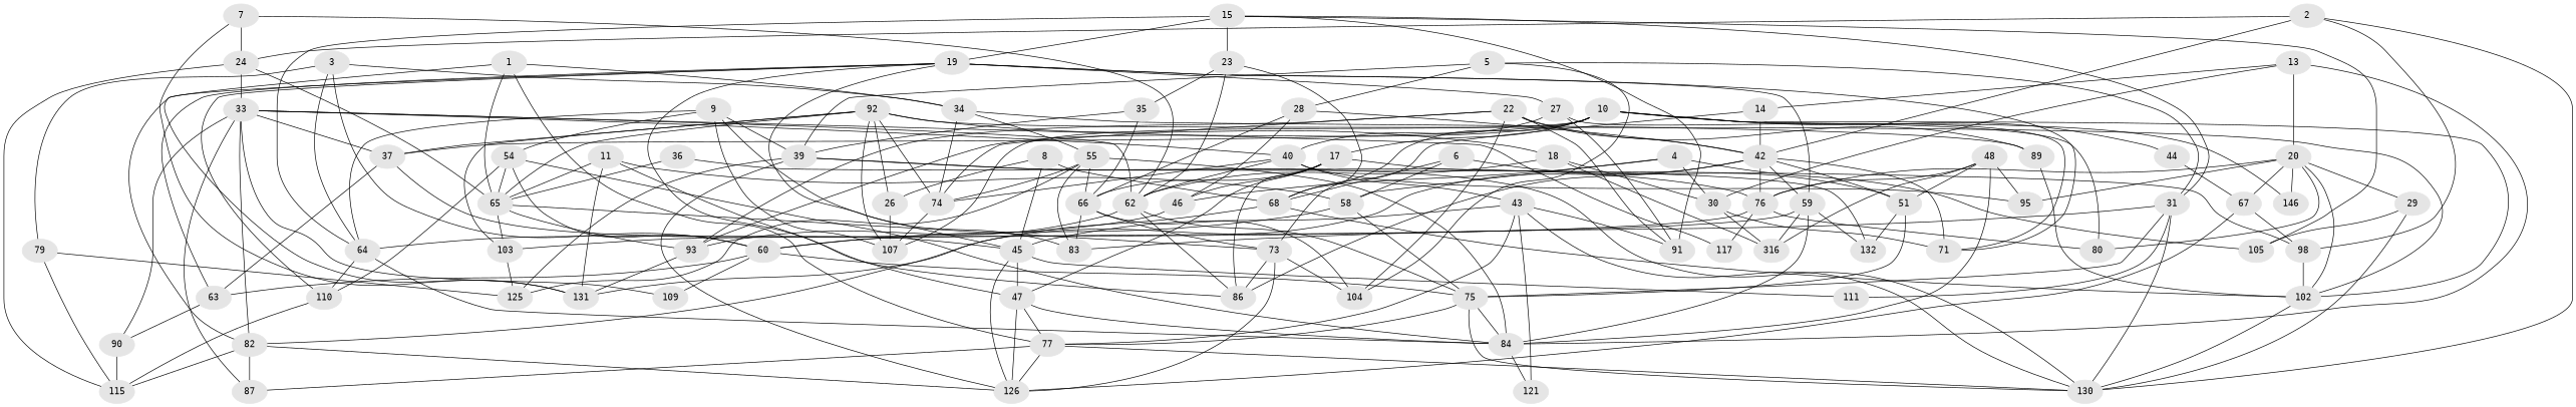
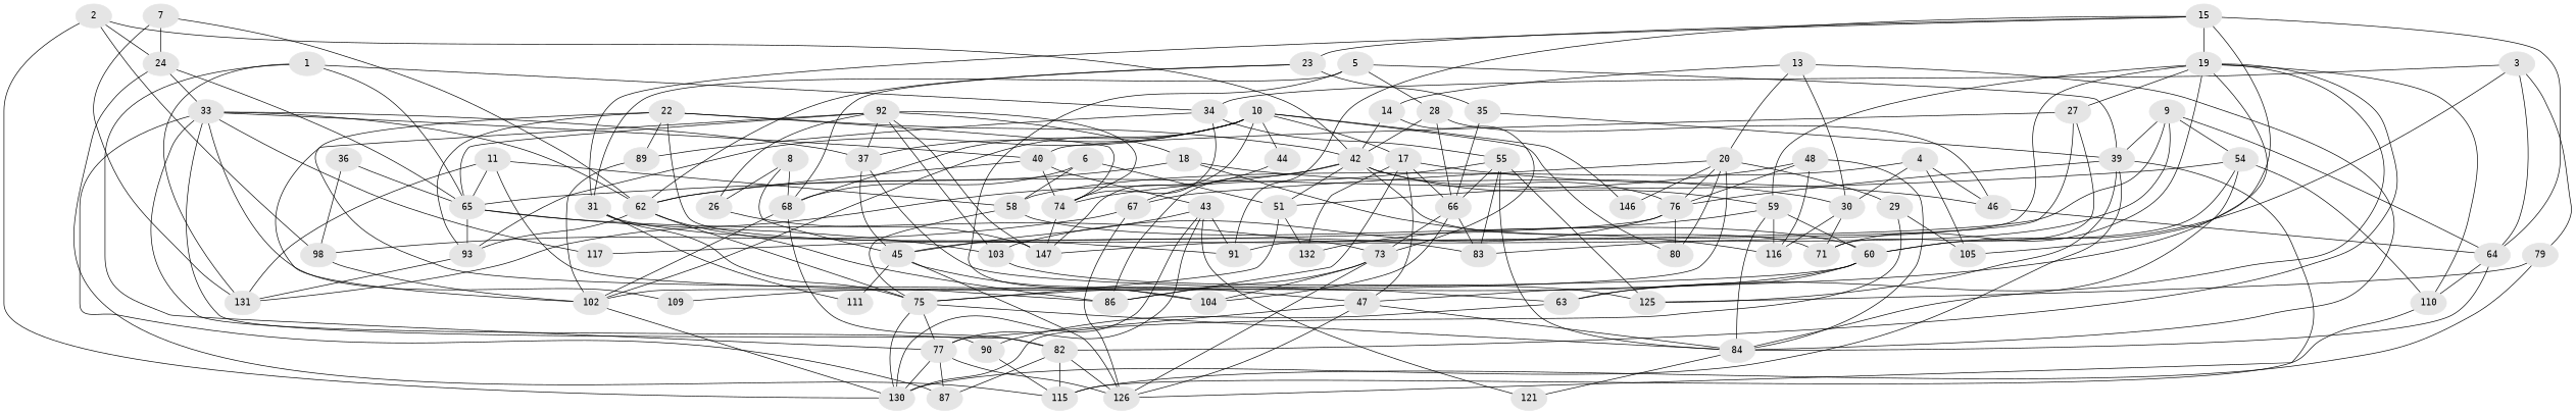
  graph {
    fontname="DejaVu Sans Mono"
    node [color=gray90 fontname="DejaVu Sans Mono" style=filled]
    edge [fontname="DejaVu Sans Mono"]
    1 [super="+129"]
    34 [super="+135"]
    65 [super="+120"]
    77 [super="+85"]
    131
    29 [super="+49"]
    130 [super="+143"]
    105
    74 [super="+142"]
    89
    55 [super="+145"]
    93
    103
    n14 [label=73 super="+99"]
    87
    126 [super="+141"]
    2 [super="+25"]
    24 [super="+70"]
    42 [super="+114"]
    98
    33 [super="+144"]
    115 [super="+138"]
    51
    86 [super="+140"]
    59 [super="+96"]
    71
    76 [super="+122"]
    102 [super="+124"]
    3 [super="+56"]
    60 [super="+69"]
    64 [super="+92"]
    79
    63
    75 [super="+107"]
    109
    84 [super="+118"]
    110
    125
    4 [super="+119"]
    30 [super="+88"]
    46
    58 [super="+81"]
    19 [super="+50"]
    45 [super="+136"]
    47
    27 [super="+38"]
    82 [super="+113"]
-   116 [label=316]
+   116
    5 [super="+61"]
    28 [super="+32"]
    31 [super="+41"]
    39 [super="+100"]
    104
    66 [super="+133"]
    83 [super="+101"]
    111
    6 [super="+21"]
    68 [super="+73"]
    132
    7
    62 [super="+123"]
    8
    26
-   147 [label=107]
+   147
    9
    54 [super="+127"]
    10 [super="+16"]
    17 [super="+108"]
    37
    44
    80
    146
    67
    11 [super="+97"]
    n75 [label=92 super="+112"]
    18
    14 [super="+137"]
    13
    20 [super="+57"]
-   95 [super="+139"]
    121
    15 [super="+94"]
    23
    91
    35
    40 [super="+52"]
    90
    117
    22 [super="+106"]
    43 [super="+128"]
    36 [super="+134"]
    48
    1 -- 34
    1 -- 65
    1 -- 77
    1 -- 131
    34 -- 74
    34 -- 89
    34 -- 55
    65 -- 93
    65 -- 103
    65 -- n14
    77 -- 130
    77 -- 87
    77 -- 126
    29 -- 130
    29 -- 105
    74 -- 147
    89 -- 102
    55 -- 74
    55 -- 84
    55 -- 125
    55 -- 66
    55 -- 83
    93 -- 131
    103 -- 125
    n14 -- 126
    n14 -- 86
    n14 -- 104
    2 -- 130
    2 -- 24
    2 -- 42
    2 -- 98
    24 -- 65
    24 -- 33
    24 -- 115
    42 -- 131
    42 -- 51
    42 -- 86
    42 -- 59
    42 -- 71
    42 -- 76
    98 -- 102
    33 -- 87
    33 -- 109
    33 -- 82
    33 -- 62
    33 -- 37
    33 -- 40
    33 -- 90
    33 -- 117
    51 -- 75
    51 -- 132
    59 -- 60
    59 -- 84
    59 -- 116
    59 -- 132
    76 -- 103
    76 -- 80
    76 -- 117
    102 -- 130
    3 -- 34
    3 -- 60
    3 -- 64
    3 -- 79
    60 -- 63
    60 -- 75
    60 -- 109
    64 -- 84
    64 -- 110
    79 -- 115
    79 -- 125
    63 -- 90
    75 -- 77
    75 -- 130
    75 -- 84
    84 -- 121
    110 -- 115
    4 -- 105
    4 -- 30
    4 -- 46
    4 -- 58
    30 -- 71
    30 -- 116
    46 -- 64
    58 -- 60
    58 -- 75
    19 -- 59
    19 -- 71
    19 -- 63
    19 -- 110
    19 -- 45
    19 -- 47
    19 -- 27
    19 -- 82
    45 -- 126
    45 -- 47
    45 -- 111
    47 -- 77
    47 -- 126
    47 -- 84
    27 -- 71
    27 -- 91
    27 -- 40
    82 -- 87
    82 -- 126
    82 -- 115
    5 -- 28
    5 -- 31
    5 -- 39
    5 -- 104
    28 -- 42
    28 -- 46
    28 -- 66
-   31 -- 130
    31 -- 75
    31 -- 83
    31 -- 111
    39 -- 130
    39 -- 126
    39 -- 76
    39 -- 125
    66 -- n14
    66 -- 104
    66 -- 83
    6 -- 51
    6 -- 58
    6 -- 68
    68 -- 102
    68 -- 82
    7 -- 131
    7 -- 24
    7 -- 62
    62 -- 93
    62 -- 86
    62 -- 75
    8 -- 45
    8 -- 68
    8 -- 26
    26 -- 147
    9 -- 64
    9 -- 39
    9 -- 83
    9 -- 147
    9 -- 54
    54 -- 65
    54 -- 60
    54 -- 84
    54 -- 110
    10 -- 93
    10 -- 102
    10 -- 68
    10 -- 147
    10 -- 17
    10 -- 37
    10 -- 44
    10 -- 80
    10 -- 146
    17 -- 86
    17 -- 46
    17 -- 47
    17 -- 66
    17 -- 132
    37 -- 63
    37 -- 45
    44 -- 67
    67 -- 126
    67 -- 98
    11 -- 65
    11 -- 131
    11 -- 86
    11 -- 58
    n75 -- 65
    n75 -- 74
    n75 -- 103
    n75 -- 102
    n75 -- 26
    n75 -- 147
    n75 -- 37
    n75 -- 18
    18 -- 30
    18 -- 116
    18 -- 62
    14 -- n14
    14 -- 42
    13 -- 84
    13 -- 30
    13 -- 14
    13 -- 20
    20 -- 29 [weight=2]
    20 -- 76
    20 -- 102
    20 -- 80
    20 -- 146
    20 -- 67
-   20 -- 95
    15 -- 105
    15 -- 64
    15 -- 19 [weight=2]
    15 -- 31
    15 -- 23
    15 -- 91
    23 -- 68
    23 -- 62
    23 -- 35
    35 -- 39
    35 -- 66
    40 -- 74
    40 -- 62
-   40 -- 95
    40 -- 43
    90 -- 115
    22 -- 74
    22 -- 89
    22 -- 93
    22 -- 42
    22 -- 104
    22 -- 91
    43 -- 77
    43 -- 130
    43 -- 45
    43 -- 121
    43 -- 91
    36 -- 65
    36 -- 98
    48 -- 51
    48 -- 76
    48 -- 84
    48 -- 116
-   48 -- 95
  }
